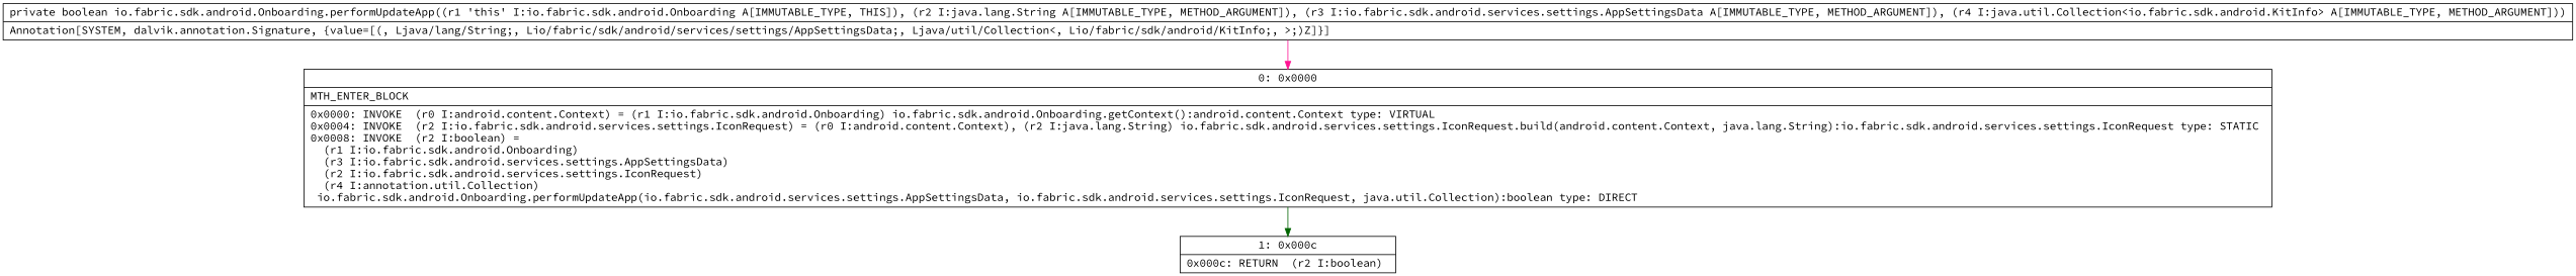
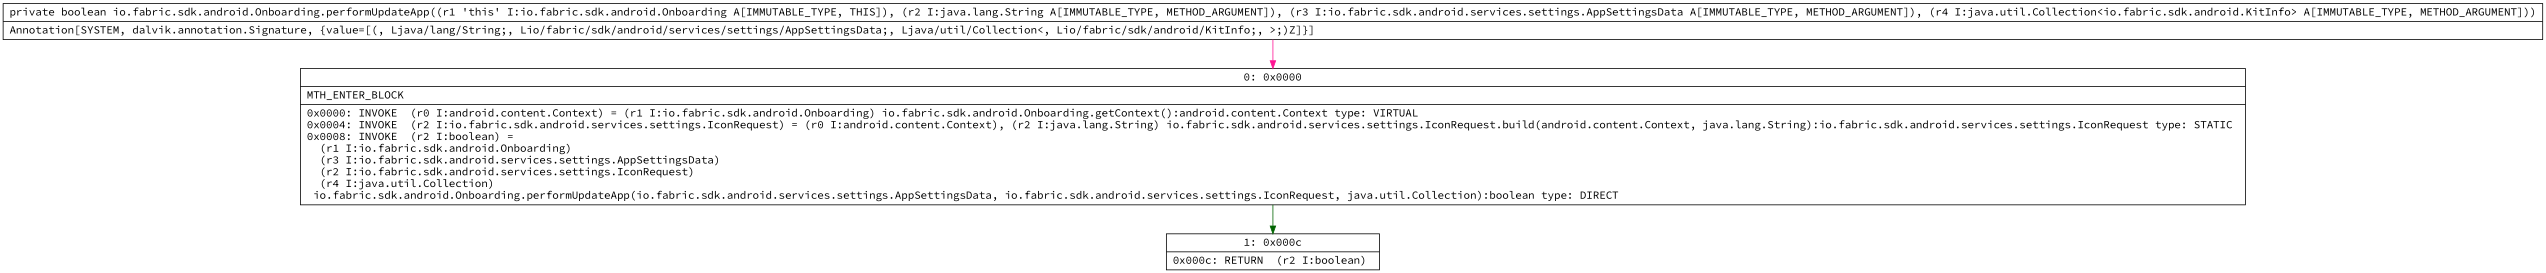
  digraph {
    fontname="Source Code Pro"
    node [shape=record fontname="Source Code Pro"]
    edge [fontname="Source Code Pro"]
-   n1 [label="{0\:\ 0x0000|MTH_ENTER_BLOCK\l|0x0000: INVOKE  (r0 I:android.content.Context) = (r1 I:io.fabric.sdk.android.Onboarding) io.fabric.sdk.android.Onboarding.getContext():android.content.Context type: VIRTUAL \l0x0004: INVOKE  (r2 I:io.fabric.sdk.android.services.settings.IconRequest) = (r0 I:android.content.Context), (r2 I:java.lang.String) io.fabric.sdk.android.services.settings.IconRequest.build(android.content.Context, java.lang.String):io.fabric.sdk.android.services.settings.IconRequest type: STATIC \l0x0008: INVOKE  (r2 I:boolean) = \l  (r1 I:io.fabric.sdk.android.Onboarding)\l  (r3 I:io.fabric.sdk.android.services.settings.AppSettingsData)\l  (r2 I:io.fabric.sdk.android.services.settings.IconRequest)\l  (r4 I:annotation.util.Collection)\l io.fabric.sdk.android.Onboarding.performUpdateApp(io.fabric.sdk.android.services.settings.AppSettingsData, io.fabric.sdk.android.services.settings.IconRequest, java.util.Collection):boolean type: DIRECT \l}"]
+   n1 [label="{0\:\ 0x0000|MTH_ENTER_BLOCK\l|0x0000: INVOKE  (r0 I:android.content.Context) = (r1 I:io.fabric.sdk.android.Onboarding) io.fabric.sdk.android.Onboarding.getContext():android.content.Context type: VIRTUAL \l0x0004: INVOKE  (r2 I:io.fabric.sdk.android.services.settings.IconRequest) = (r0 I:android.content.Context), (r2 I:java.lang.String) io.fabric.sdk.android.services.settings.IconRequest.build(android.content.Context, java.lang.String):io.fabric.sdk.android.services.settings.IconRequest type: STATIC \l0x0008: INVOKE  (r2 I:boolean) = \l  (r1 I:io.fabric.sdk.android.Onboarding)\l  (r3 I:io.fabric.sdk.android.services.settings.AppSettingsData)\l  (r2 I:io.fabric.sdk.android.services.settings.IconRequest)\l  (r4 I:java.util.Collection)\l io.fabric.sdk.android.Onboarding.performUpdateApp(io.fabric.sdk.android.services.settings.AppSettingsData, io.fabric.sdk.android.services.settings.IconRequest, java.util.Collection):boolean type: DIRECT \l}"]
    n2 [label="{1\:\ 0x000c|0x000c: RETURN  (r2 I:boolean) \l}"]
    n3 [label="{private boolean io.fabric.sdk.android.Onboarding.performUpdateApp((r1 'this' I:io.fabric.sdk.android.Onboarding A[IMMUTABLE_TYPE, THIS]), (r2 I:java.lang.String A[IMMUTABLE_TYPE, METHOD_ARGUMENT]), (r3 I:io.fabric.sdk.android.services.settings.AppSettingsData A[IMMUTABLE_TYPE, METHOD_ARGUMENT]), (r4 I:java.util.Collection\<io.fabric.sdk.android.KitInfo\> A[IMMUTABLE_TYPE, METHOD_ARGUMENT]))  | Annotation[SYSTEM, dalvik.annotation.Signature, \{value=[(, Ljava\/lang\/String;, Lio\/fabric\/sdk\/android\/services\/settings\/AppSettingsData;, Ljava\/util\/Collection\<, Lio\/fabric\/sdk\/android\/KitInfo;, \>;)Z]\}]\l}"]
    n1 -> n2 [color=darkgreen]
    n3 -> n1 [color=deeppink]
  }
